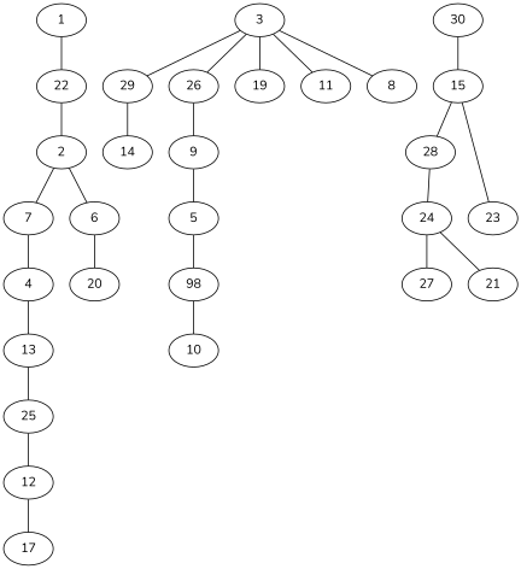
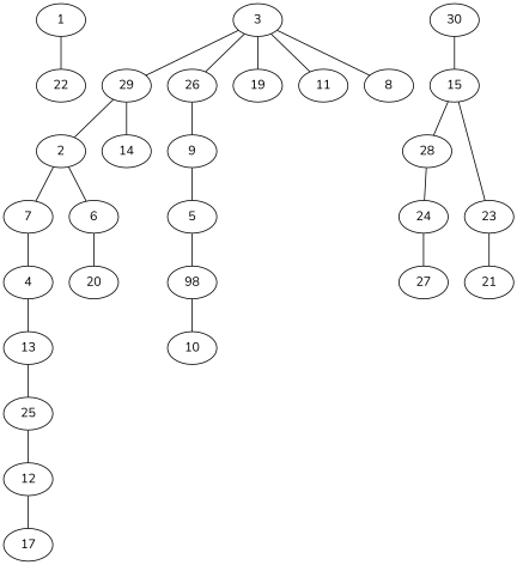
  graph {
    fontname=Nunito
    node [fontname=Nunito]
    edge [fontname=Nunito]
    1
    22
    2
    7
    6
    4
    20
    13
    25
    3
    29
    26
    19
    11
    8
    14
    9
    12
    5
    n20 [label=98]
    10
    17
    30
    15
    28
    23
    24
    27
    21
    1 -- 22
-   22 -- 2
+   29 -- 2
    2 -- 7
    2 -- 6
    7 -- 4
    6 -- 20
    4 -- 13
    13 -- 25
    25 -- 12
    3 -- 29
    3 -- 26
    3 -- 19
    3 -- 11
    3 -- 8
    29 -- 14
    26 -- 9
    9 -- 5
    12 -- 17
    5 -- n20
    n20 -- 10
    30 -- 15
    15 -- 28
    15 -- 23
    28 -- 24
    24 -- 27
-   24 -- 21
+   23 -- 21
  }
